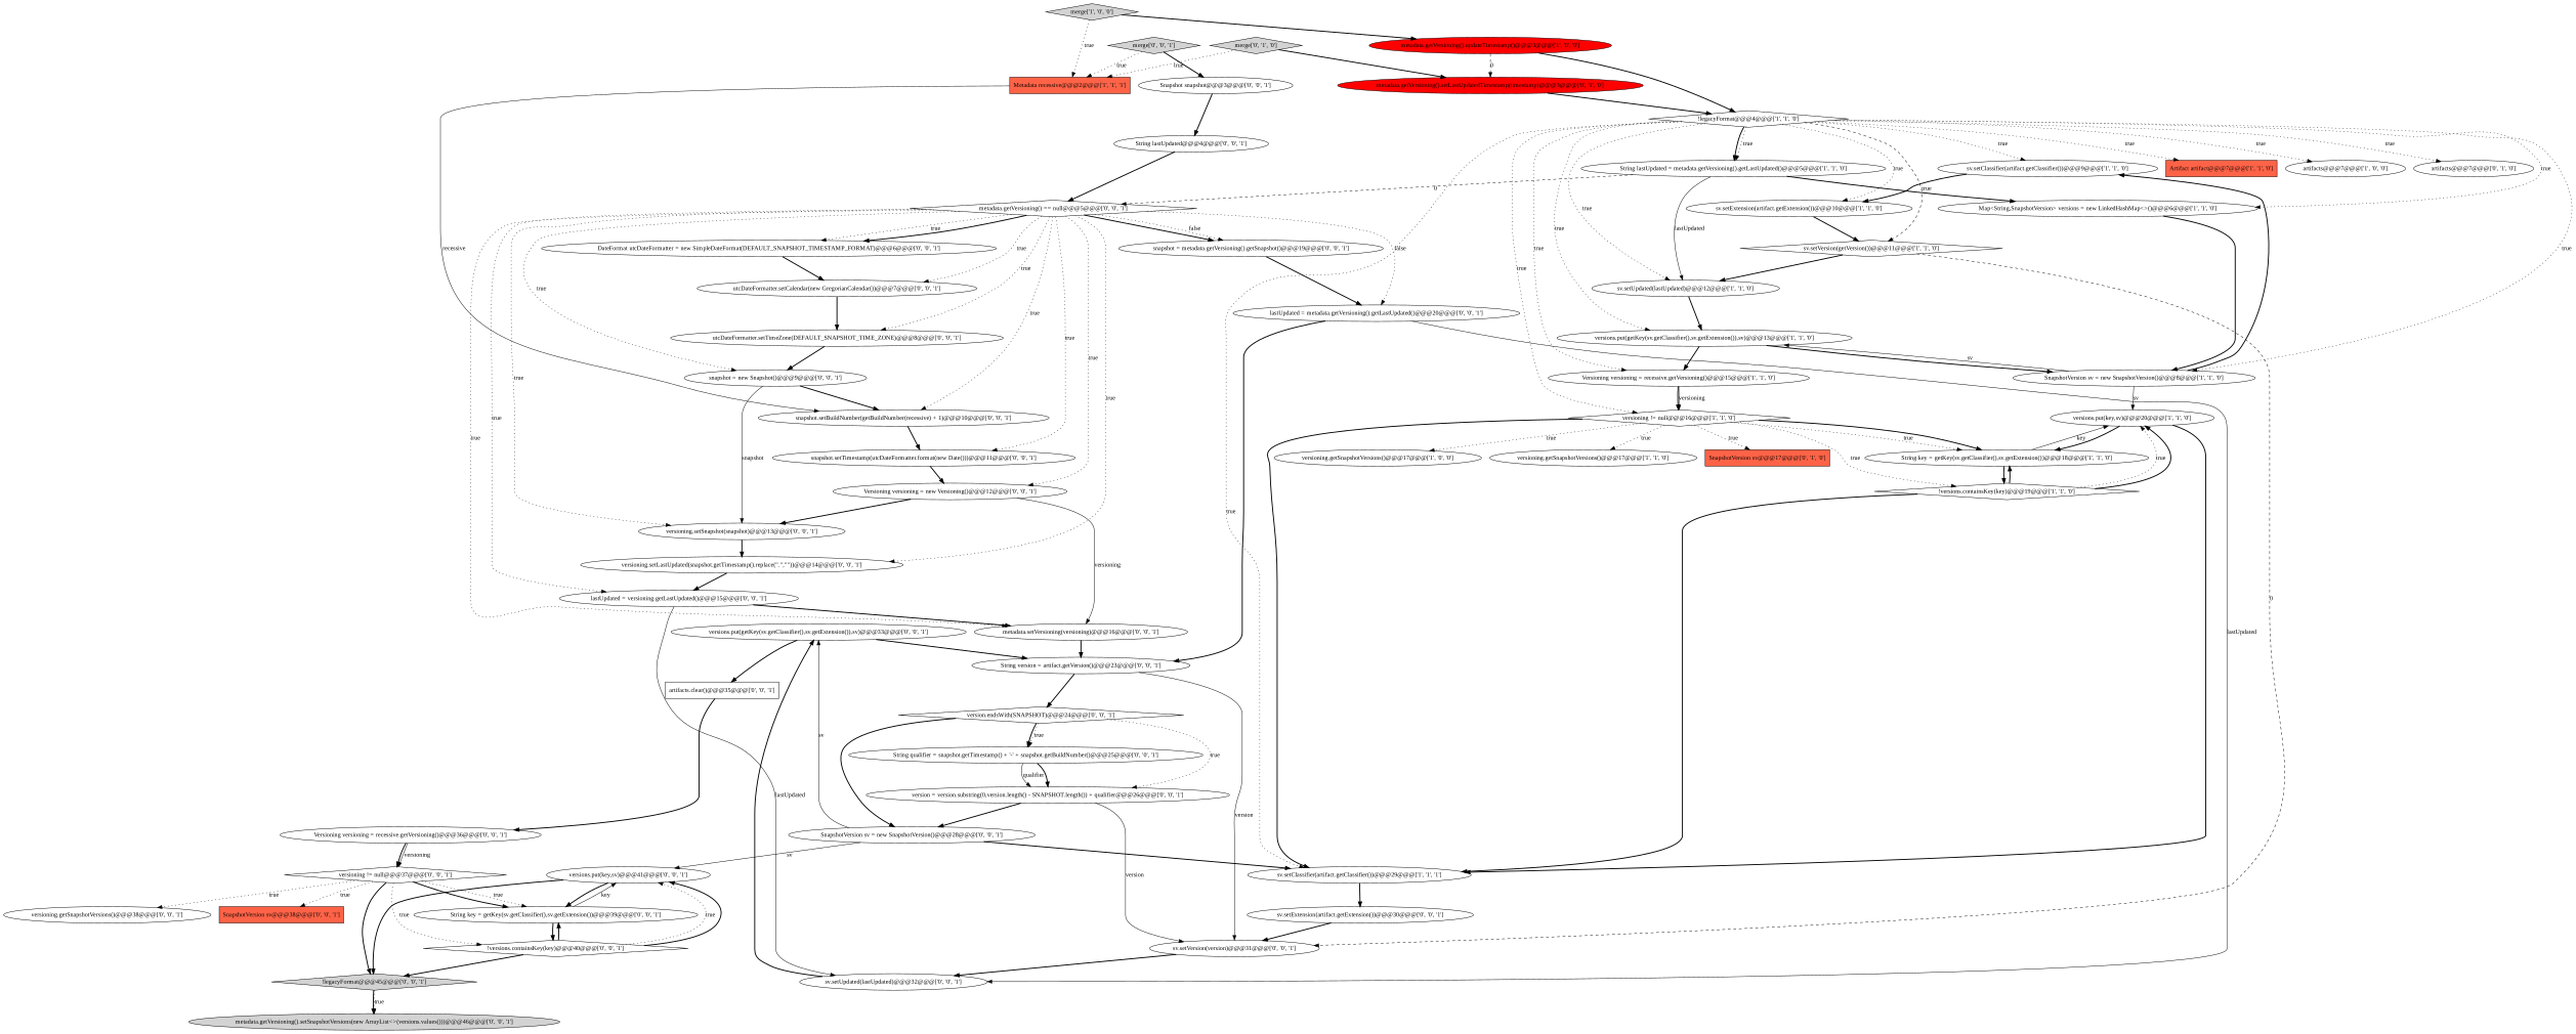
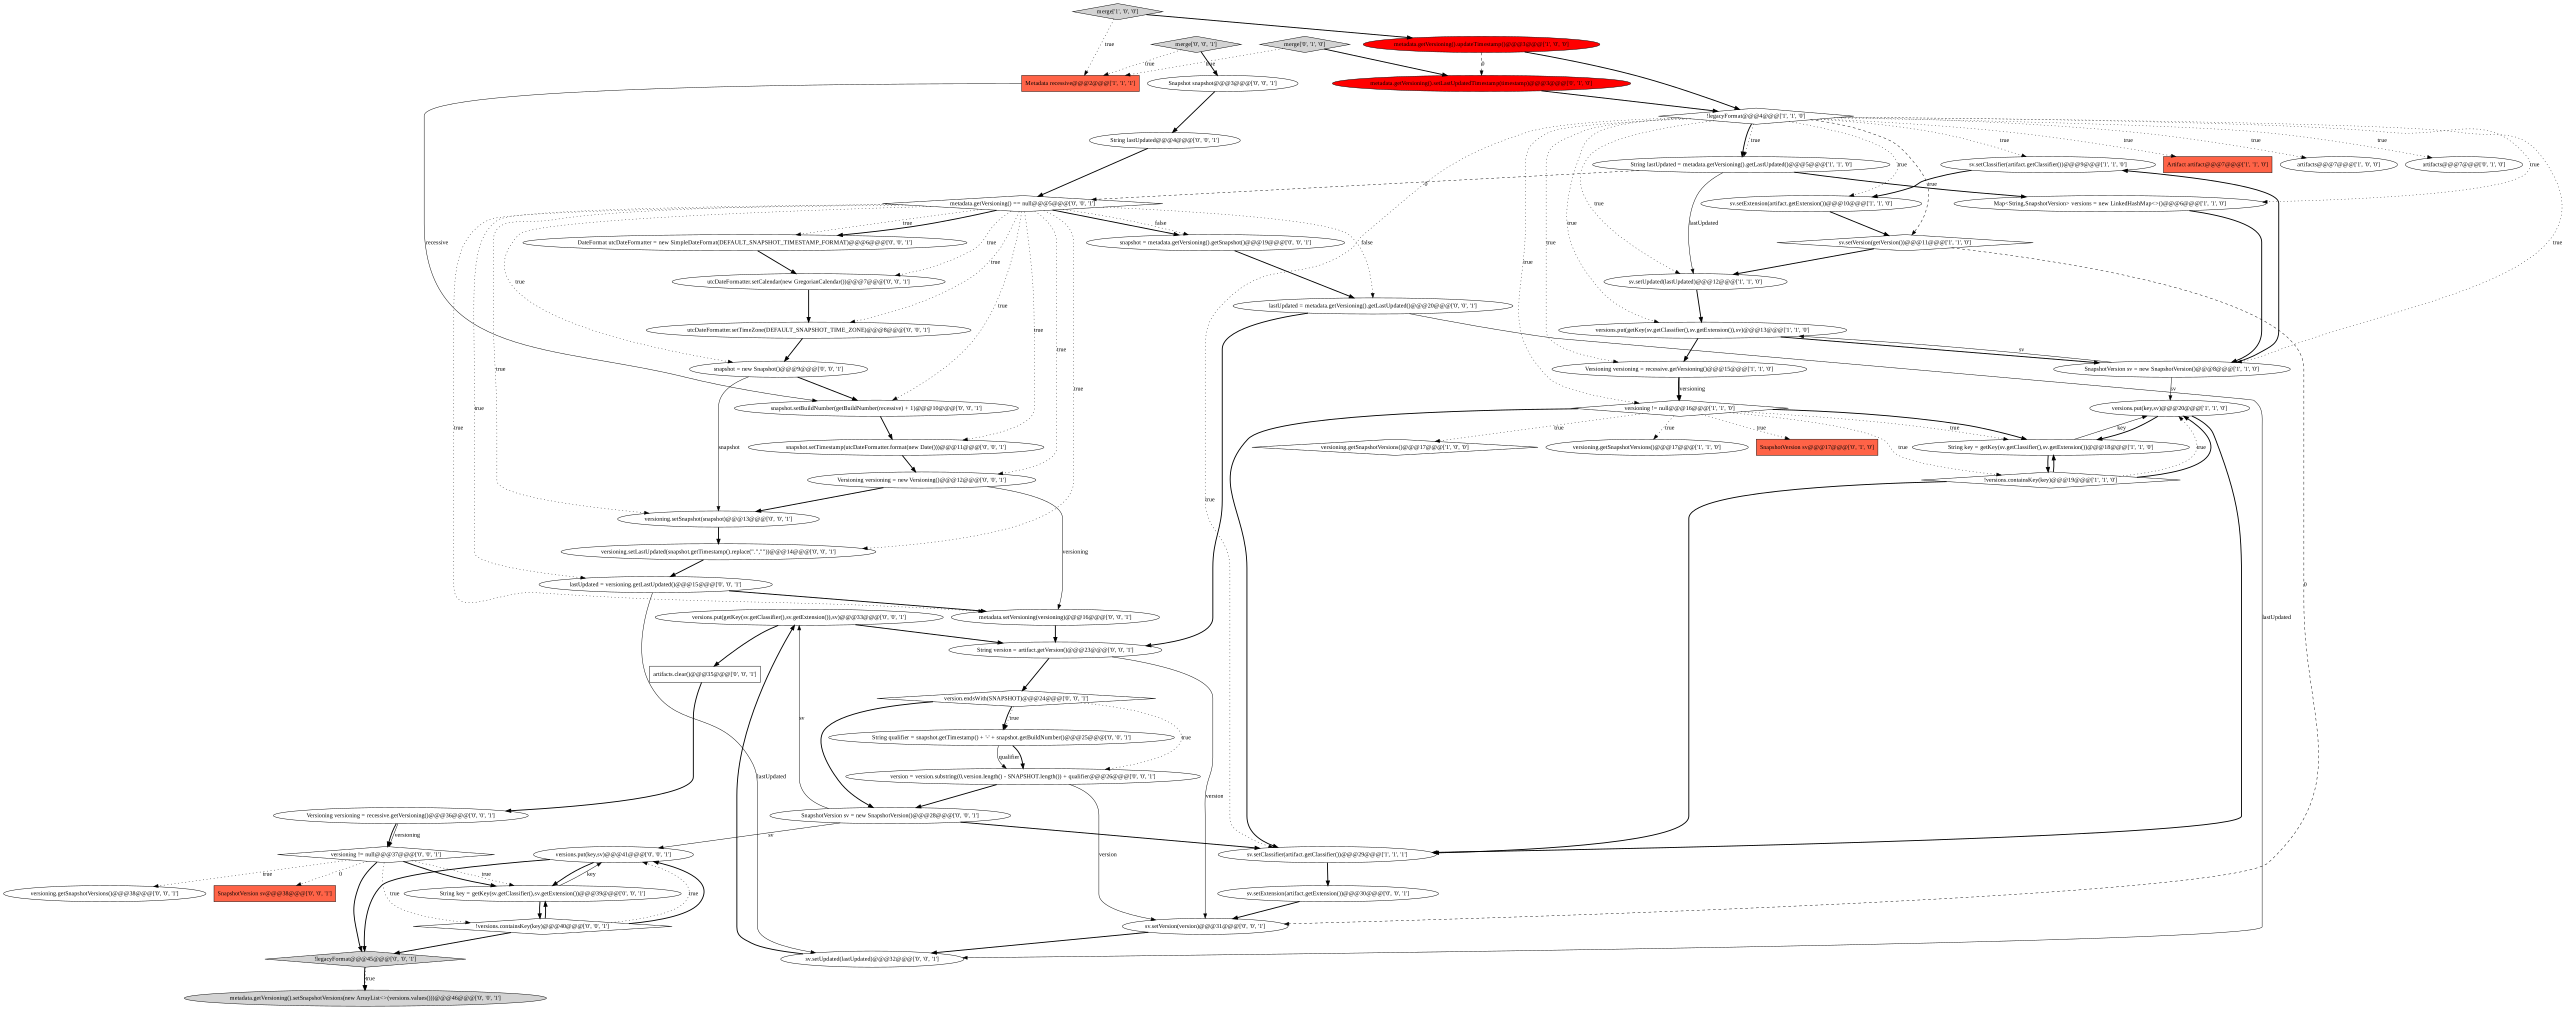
  digraph {
    fontname="Liberation Serif"
    node [fillcolor=white fontname="Liberation Serif" shape=ellipse style=filled]
    edge [fontname="Liberation Serif" style=bold]
    n1 [label="versions.put(key,sv)@@@41@@@['0', '0', '1']"]
    n2 [label="String key = getKey(sv.getClassifier(),sv.getExtension())@@@39@@@['0', '0', '1']"]
    n3 [fillcolor=lightgray label="!legacyFormat@@@45@@@['0', '0', '1']" shape=diamond]
    n4 [label="!versions.containsKey(key)@@@40@@@['0', '0', '1']" shape=diamond]
    n5 [fillcolor=lightgray label="metadata.getVersioning().setSnapshotVersions(new ArrayList<>(versions.values()))@@@46@@@['0', '0', '1']"]
    n6 [label="versioning.getSnapshotVersions()@@@38@@@['0', '0', '1']"]
-   n7 [label="versioning.getSnapshotVersions()@@@17@@@['1', '0', '0']"]
+   n7 [label="versioning.getSnapshotVersions()@@@17@@@['1', '0', '0']" shape=diamond]
    n8 [label="sv.setExtension(artifact.getExtension())@@@30@@@['0', '0', '1']"]
    n9 [label="sv.setVersion(version)@@@31@@@['0', '0', '1']"]
    n10 [label="sv.setUpdated(lastUpdated)@@@32@@@['0', '0', '1']"]
    n11 [label="!legacyFormat@@@4@@@['1', '1', '0']" shape=diamond]
    n12 [label="sv.setClassifier(artifact.getClassifier())@@@9@@@['1', '1', '0']"]
    n13 [fillcolor=tomato label="Artifact artifact@@@7@@@['1', '1', '0']" shape=box]
    n14 [label="versioning != null@@@16@@@['1', '1', '0']" shape=diamond]
    n15 [label="artifacts@@@7@@@['1', '0', '0']"]
    n16 [label="versions.put(getKey(sv.getClassifier(),sv.getExtension()),sv)@@@13@@@['1', '1', '0']"]
    n17 [label="sv.setExtension(artifact.getExtension())@@@10@@@['1', '1', '0']"]
    n18 [label="SnapshotVersion sv = new SnapshotVersion()@@@8@@@['1', '1', '0']"]
    n19 [label="sv.setVersion(getVersion())@@@11@@@['1', '1', '0']" shape=diamond]
    n20 [label="sv.setClassifier(artifact.getClassifier())@@@29@@@['1', '1', '1']"]
    n21 [label="artifacts@@@7@@@['0', '1', '0']"]
    n22 [label="Versioning versioning = recessive.getVersioning()@@@15@@@['1', '1', '0']"]
    n23 [label="sv.setUpdated(lastUpdated)@@@12@@@['1', '1', '0']"]
    n24 [label="Map<String,SnapshotVersion> versions = new LinkedHashMap<>()@@@6@@@['1', '1', '0']"]
    n25 [label="String lastUpdated = metadata.getVersioning().getLastUpdated()@@@5@@@['1', '1', '0']"]
    n26 [label="String key = getKey(sv.getClassifier(),sv.getExtension())@@@18@@@['1', '1', '0']"]
    n27 [label="!versions.containsKey(key)@@@19@@@['1', '1', '0']" shape=diamond]
    n28 [label="versioning.getSnapshotVersions()@@@17@@@['1', '1', '0']"]
    n29 [fillcolor=tomato label="SnapshotVersion sv@@@17@@@['0', '1', '0']" shape=box]
    n30 [label="versions.put(key,sv)@@@20@@@['1', '1', '0']"]
    n31 [label="metadata.getVersioning() == null@@@5@@@['0', '0', '1']" shape=diamond]
    n32 [fillcolor=lightgray label="merge['0', '0', '1']" shape=diamond]
    n33 [label="Snapshot snapshot@@@3@@@['0', '0', '1']"]
    n34 [fillcolor=tomato label="Metadata recessive@@@2@@@['1', '1', '1']" shape=box]
    n35 [label="String lastUpdated@@@4@@@['0', '0', '1']"]
    n36 [label="snapshot.setBuildNumber(getBuildNumber(recessive) + 1)@@@10@@@['0', '0', '1']"]
    n37 [label="metadata.setVersioning(versioning)@@@16@@@['0', '0', '1']"]
    n38 [label="String version = artifact.getVersion()@@@23@@@['0', '0', '1']"]
    n39 [label="version.endsWith(SNAPSHOT)@@@24@@@['0', '0', '1']" shape=diamond]
    n40 [label="version = version.substring(0,version.length() - SNAPSHOT.length()) + qualifier@@@26@@@['0', '0', '1']"]
    n41 [label="SnapshotVersion sv = new SnapshotVersion()@@@28@@@['0', '0', '1']"]
    n42 [label="String qualifier = snapshot.getTimestamp() + '-' + snapshot.getBuildNumber()@@@25@@@['0', '0', '1']"]
    n43 [label="versions.put(getKey(sv.getClassifier(),sv.getExtension()),sv)@@@33@@@['0', '0', '1']"]
    n44 [label="snapshot.setTimestamp(utcDateFormatter.format(new Date()))@@@11@@@['0', '0', '1']"]
    n45 [label="Versioning versioning = new Versioning()@@@12@@@['0', '0', '1']"]
    n46 [label="Versioning versioning = recessive.getVersioning()@@@36@@@['0', '0', '1']"]
    n47 [label="versioning != null@@@37@@@['0', '0', '1']" shape=diamond]
    n48 [fillcolor=tomato label="SnapshotVersion sv@@@38@@@['0', '0', '1']" shape=box]
    n49 [label="versioning.setLastUpdated(snapshot.getTimestamp().replace(\".\",\"\"))@@@14@@@['0', '0', '1']"]
    n50 [label="lastUpdated = versioning.getLastUpdated()@@@15@@@['0', '0', '1']"]
    n51 [label="DateFormat utcDateFormatter = new SimpleDateFormat(DEFAULT_SNAPSHOT_TIMESTAMP_FORMAT)@@@6@@@['0', '0', '1']"]
    n52 [label="utcDateFormatter.setCalendar(new GregorianCalendar())@@@7@@@['0', '0', '1']"]
    n53 [label="utcDateFormatter.setTimeZone(DEFAULT_SNAPSHOT_TIME_ZONE)@@@8@@@['0', '0', '1']"]
    n54 [fillcolor=lightgray label="merge['0', '1', '0']" shape=diamond]
    n55 [fillcolor=red label="metadata.getVersioning().setLastUpdatedTimestamp(timestamp)@@@3@@@['0', '1', '0']"]
    n56 [fillcolor=red label="metadata.getVersioning().updateTimestamp()@@@3@@@['1', '0', '0']"]
    n57 [label="snapshot = new Snapshot()@@@9@@@['0', '0', '1']"]
    n58 [label="versioning.setSnapshot(snapshot)@@@13@@@['0', '0', '1']"]
    n59 [label="artifacts.clear()@@@35@@@['0', '0', '1']" shape=box]
    n60 [label="snapshot = metadata.getVersioning().getSnapshot()@@@19@@@['0', '0', '1']"]
    n61 [label="lastUpdated = metadata.getVersioning().getLastUpdated()@@@20@@@['0', '0', '1']"]
    n62 [fillcolor=lightgray label="merge['1', '0', '0']" shape=diamond]
    n1 -> n2
    n1 -> n3
    n2 -> n1 [label=key style=solid]
    n2 -> n4
    n3 -> n5
    n3 -> n5 [label=true style=dotted]
    n4 -> n1 [label=true style=dotted]
    n4 -> n1
    n4 -> n2
    n4 -> n3
    n8 -> n9
    n9 -> n10
    n10 -> n43
    n11 -> n12 [label=true style=dotted]
    n11 -> n13 [label=true style=dotted]
    n11 -> n14 [label=true style=dotted]
    n11 -> n15 [label=true style=dotted]
    n11 -> n16 [label=true style=dotted]
    n11 -> n17 [label=true style=dotted]
    n11 -> n18 [label=true style=dotted]
    n11 -> n19 [label=true style=dashed]
    n11 -> n20 [label=true style=dotted]
    n11 -> n21 [label=true style=dotted]
    n11 -> n22 [label=true style=dotted]
    n11 -> n23 [label=true style=dotted]
    n11 -> n24 [label=true style=dotted]
    n11 -> n25 [label=true style=dotted]
    n11 -> n25
    n12 -> n17
    n14 -> n7 [label=true style=dotted]
    n14 -> n20
    n14 -> n26 [label=true style=dotted]
    n14 -> n26
    n14 -> n27 [label=true style=dotted]
    n14 -> n28 [label=true style=dotted]
    n14 -> n29 [label=true style=dotted]
    n16 -> n18
    n16 -> n22
    n17 -> n19
    n18 -> n12
    n18 -> n16 [label=sv style=solid]
    n18 -> n30 [label=sv style=solid]
    n19 -> n9 [label=0 style=dashed]
    n19 -> n23
    n20 -> n8
    n22 -> n14 [label=versioning style=solid]
    n22 -> n14
    n23 -> n16
    n24 -> n18
    n25 -> n23 [label=lastUpdated style=solid]
    n25 -> n24
    n25 -> n31 [label=0 style=dashed]
    n26 -> n27
    n26 -> n30 [label=key style=solid]
    n27 -> n20
    n27 -> n26
    n27 -> n30 [label=true style=dotted]
    n27 -> n30
    n30 -> n20
    n30 -> n26
    n31 -> n36 [label=true style=dotted]
    n31 -> n37 [label=true style=dotted]
    n31 -> n44 [label=true style=dotted]
    n31 -> n45 [label=true style=dotted]
    n31 -> n49 [label=true style=dotted]
    n31 -> n50 [label=true style=dotted]
    n31 -> n51 [label=true style=dotted]
    n31 -> n51
    n31 -> n52 [label=true style=dotted]
    n31 -> n53 [label=true style=dotted]
    n31 -> n57 [label=true style=dotted]
    n31 -> n58 [label=true style=dotted]
    n31 -> n60
    n31 -> n60 [label=false style=dotted]
    n31 -> n61 [label=false style=dotted]
    n32 -> n33
    n32 -> n34 [label=true style=dotted]
    n33 -> n35
    n34 -> n36 [label=recessive style=solid]
    n35 -> n31
    n36 -> n44
    n37 -> n38
    n38 -> n9 [label=version style=solid]
    n38 -> n39
    n39 -> n40 [label=true style=dotted]
    n39 -> n41
    n39 -> n42
    n39 -> n42 [label=true style=dotted]
    n40 -> n9 [label=version style=solid]
    n40 -> n41
    n41 -> n1 [label=sv style=solid]
    n41 -> n20
    n41 -> n43 [label=sv style=solid]
    n42 -> n40 [label=qualifier style=solid]
    n42 -> n40
    n43 -> n38
    n43 -> n59
    n44 -> n45
    n45 -> n37 [label=versioning style=solid]
    n45 -> n58
    n46 -> n47 [label=versioning style=solid]
    n46 -> n47
    n47 -> n2 [label=true style=dotted]
    n47 -> n2
    n47 -> n3
    n47 -> n4 [label=true style=dotted]
    n47 -> n6 [label=true style=dotted]
-   n47 -> n48 [label=true style=dotted]
+   n47 -> n48 [label=0 style=dotted]
    n49 -> n50
    n50 -> n10 [label=lastUpdated style=solid]
    n50 -> n37
    n51 -> n52
    n52 -> n53
    n53 -> n57
    n54 -> n34 [label=true style=dotted]
    n54 -> n55
    n55 -> n11
    n56 -> n11
    n56 -> n55 [label=0 style=dashed]
    n57 -> n36
    n57 -> n58 [label=snapshot style=solid]
    n58 -> n49
    n59 -> n46
    n60 -> n61
    n61 -> n10 [label=lastUpdated style=solid]
    n61 -> n38
    n62 -> n34 [label=true style=dotted]
    n62 -> n56
  }
